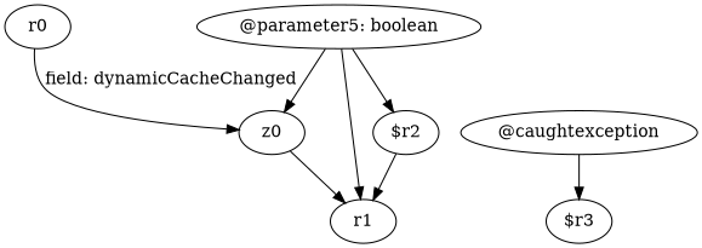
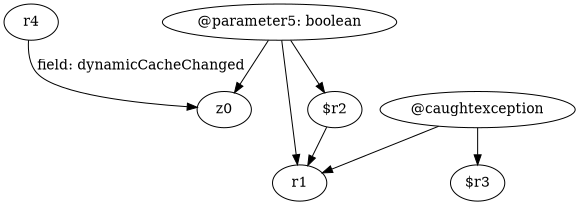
  digraph {
    n1 [label="@parameter5: boolean"]
    n2 [label=r1]
    n3 [label=z0]
    n4 [label="$r2"]
-   n5 [label=r0]
+   n5 [label=r4]
    n6 [label="@caughtexception"]
    n7 [label="$r3"]
    n1 -> n2
    n1 -> n3
    n1 -> n4
-   n3 -> n2
+   n6 -> n2
    n4 -> n2
    n5 -> n3 [label="field: dynamicCacheChanged"]
    n6 -> n7
  }
